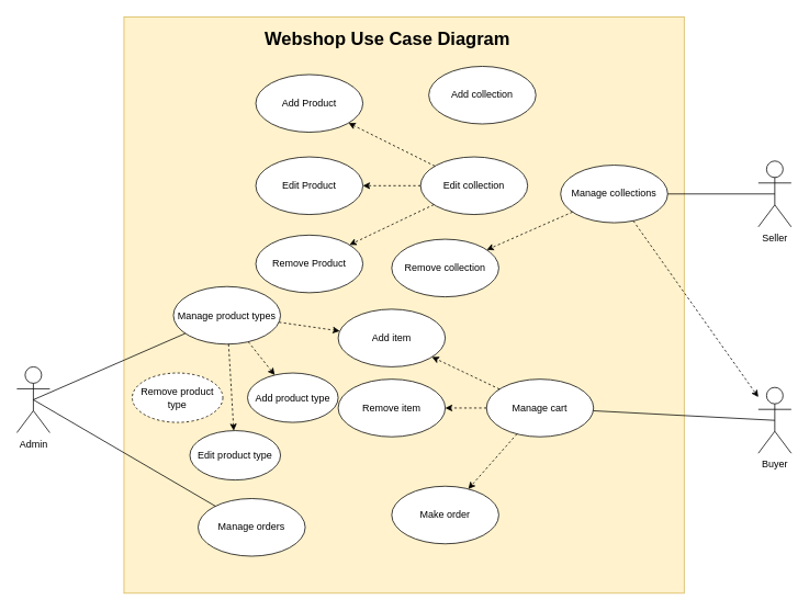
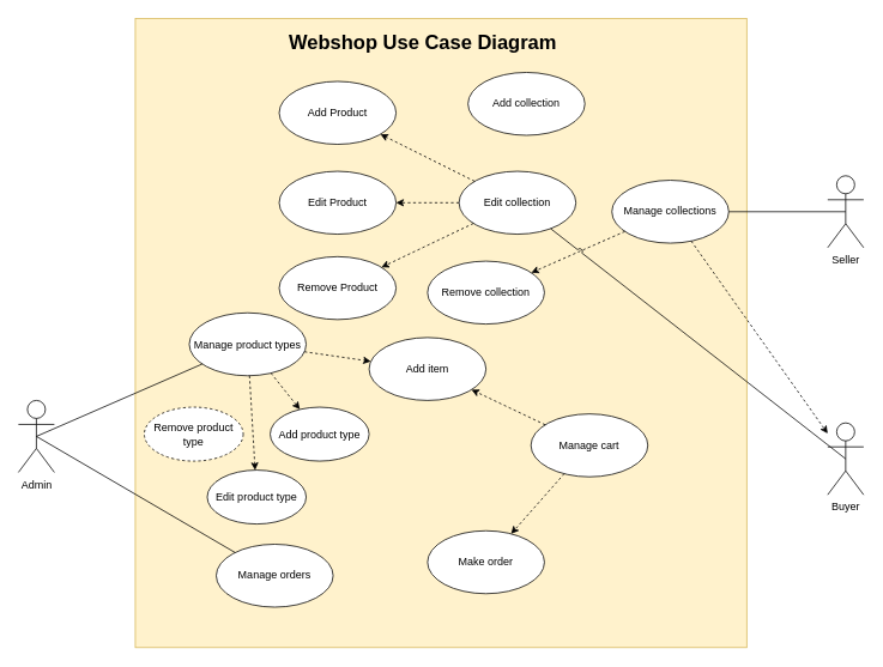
  <mxCell id="0" />
  <mxCell id="1" parent="0" />
  <mxCell id="2" value="Seller" style="shape=umlActor;verticalLabelPosition=bottom;verticalAlign=top;html=1;outlineConnect=0;fillColor=none;" parent="1" vertex="1"><mxGeometry x="920" y="195" width="40" height="80" as="geometry" /></mxCell>
  <mxCell id="3" value="Admin" style="shape=umlActor;verticalLabelPosition=bottom;verticalAlign=top;html=1;outlineConnect=0;fillColor=none;" parent="1" vertex="1"><mxGeometry x="20" y="445" width="40" height="80" as="geometry" /></mxCell>
  <mxCell id="4" value="Buyer" style="shape=umlActor;verticalLabelPosition=bottom;verticalAlign=top;html=1;outlineConnect=0;fillColor=none;" parent="1" vertex="1"><mxGeometry x="920" y="470" width="40" height="80" as="geometry" /></mxCell>
  <mxCell id="5" value="" style="rounded=0;whiteSpace=wrap;html=1;fillColor=#fff2cc;strokeColor=#d6b656;" parent="1" vertex="1"><mxGeometry x="150" y="20" width="680" height="700" as="geometry" /></mxCell>
  <mxCell id="6" value="Manage cart" style="ellipse;whiteSpace=wrap;html=1;fillColor=default;" parent="1" vertex="1"><mxGeometry x="590" y="460" width="130" height="70" as="geometry" /></mxCell>
  <mxCell id="7" value="Manage collections" style="ellipse;whiteSpace=wrap;html=1;fillColor=default;" parent="1" vertex="1"><mxGeometry x="680" y="200" width="130" height="70" as="geometry" /></mxCell>
  <mxCell id="8" value="Add Product&lt;span style=&quot;color: rgba(0 , 0 , 0 , 0) ; font-family: monospace ; font-size: 0px&quot;&gt;%3CmxGraphModel%3E%3Croot%3E%3CmxCell%20id%3D%220%22%2F%3E%3CmxCell%20id%3D%221%22%20parent%3D%220%22%2F%3E%3CmxCell%20id%3D%222%22%20value%3D%22Seller%22%20style%3D%22shape%3DumlActor%3BverticalLabelPosition%3Dbottom%3BverticalAlign%3Dtop%3Bhtml%3D1%3BoutlineConnect%3D0%3BfillColor%3Dnone%3B%22%20vertex%3D%221%22%20parent%3D%221%22%3E%3CmxGeometry%20x%3D%22730%22%20y%3D%22250%22%20width%3D%2240%22%20height%3D%2270%22%20as%3D%22geometry%22%2F%3E%3C%2FmxCell%3E%3C%2Froot%3E%3C%2FmxGraphModel%3E&lt;/span&gt;" style="ellipse;whiteSpace=wrap;html=1;fillColor=default;" parent="1" vertex="1"><mxGeometry x="310" width="130" height="70" as="geometry" y="90" /></mxCell>
  <mxCell id="9" value="Make order" style="ellipse;whiteSpace=wrap;html=1;fillColor=default;" parent="1" vertex="1"><mxGeometry x="475" y="590" width="130" height="70" as="geometry" /></mxCell>
  <mxCell id="10" value="Remove Product" style="ellipse;whiteSpace=wrap;html=1;fillColor=default;" parent="1" vertex="1"><mxGeometry x="310" y="285" width="130" height="70" as="geometry" /></mxCell>
  <mxCell id="11" value="Edit Product" style="ellipse;whiteSpace=wrap;html=1;fillColor=default;" parent="1" vertex="1"><mxGeometry x="310" y="190" width="130" height="70" as="geometry" /></mxCell>
  <mxCell id="12" value="Add collection" style="ellipse;whiteSpace=wrap;html=1;fillColor=default;" parent="1" vertex="1"><mxGeometry x="520" y="80" width="130" height="70" as="geometry" /></mxCell>
  <mxCell id="13" value="Remove collection" style="ellipse;whiteSpace=wrap;html=1;fillColor=default;" parent="1" vertex="1"><mxGeometry x="475" y="290" width="130" height="70" as="geometry" /></mxCell>
  <mxCell id="14" value="Edit collection" style="ellipse;whiteSpace=wrap;html=1;fillColor=default;" parent="1" vertex="1"><mxGeometry x="510" y="190" width="130" height="70" as="geometry" /></mxCell>
  <mxCell id="15" value="" style="endArrow=none;html=1;rounded=0;jumpStyle=arc;exitX=1;exitY=0.5;exitDx=0;exitDy=0;entryX=0.5;entryY=0.5;entryDx=0;entryDy=0;entryPerimeter=0;" parent="1" source="7" target="2" edge="1"><mxGeometry width="50" height="50" relative="1" as="geometry"><mxPoint x="650" y="540" as="sourcePoint" /><mxPoint x="700" y="490" as="targetPoint" /></mxGeometry></mxCell>
  <mxCell id="16" value="" style="endArrow=classic;html=1;rounded=0;jumpStyle=arc;dashed=1;" parent="1" source="14" target="10" edge="1"><mxGeometry width="50" height="50" relative="1" as="geometry"><mxPoint x="690" y="245" as="sourcePoint" /><mxPoint x="662.99" y="138.23" as="targetPoint" /></mxGeometry></mxCell>
  <mxCell id="17" value="" style="endArrow=classic;html=1;rounded=0;jumpStyle=arc;dashed=1;" parent="1" source="7" target="13" edge="1"><mxGeometry width="50" height="50" relative="1" as="geometry"><mxPoint x="700" y="255" as="sourcePoint" /><mxPoint x="672.99" y="148.23" as="targetPoint" /></mxGeometry></mxCell>
  <mxCell id="18" value="" style="endArrow=classic;html=1;rounded=0;jumpStyle=arc;dashed=1;" parent="1" source="7" target="4" edge="1"><mxGeometry width="50" height="50" relative="1" as="geometry"><mxPoint x="710" y="265" as="sourcePoint" /><mxPoint x="682.99" y="158.23" as="targetPoint" /></mxGeometry></mxCell>
  <mxCell id="19" value="" style="endArrow=classic;html=1;rounded=0;jumpStyle=arc;dashed=1;" parent="1" source="14" target="11" edge="1"><mxGeometry width="50" height="50" relative="1" as="geometry"><mxPoint x="720" y="275" as="sourcePoint" /><mxPoint x="692.99" y="168.23" as="targetPoint" /></mxGeometry></mxCell>
  <mxCell id="20" value="" style="endArrow=classic;html=1;rounded=0;jumpStyle=arc;dashed=1;" parent="1" source="14" target="8" edge="1"><mxGeometry width="50" height="50" relative="1" as="geometry"><mxPoint x="730" y="285" as="sourcePoint" /><mxPoint x="702.99" y="178.23" as="targetPoint" /></mxGeometry></mxCell>
- <mxCell id="21" value="" style="endArrow=none;html=1;rounded=0;jumpStyle=arc;endFill=0;exitX=0.5;exitY=0.5;exitDx=0;exitDy=0;exitPerimeter=0;" parent="1" source="4" target="6" edge="1"><mxGeometry width="50" height="50" relative="1" as="geometry"><mxPoint x="770" y="610" as="sourcePoint" /><mxPoint x="820" y="560" as="targetPoint" /></mxGeometry></mxCell>
- <mxCell id="22" value="Remove item" style="ellipse;whiteSpace=wrap;html=1;fillColor=default;" parent="1" vertex="1"><mxGeometry x="410" y="460" width="130" height="70" as="geometry" /></mxCell>
+ <mxCell id="21" value="" style="endArrow=none;html=1;rounded=0;jumpStyle=arc;endFill=0;exitX=0.5;exitY=0.5;exitDx=0;exitDy=0;exitPerimeter=0;" parent="1" source="4" target="14" edge="1"><mxGeometry width="50" height="50" relative="1" as="geometry"><mxPoint x="770" y="610" as="sourcePoint" /><mxPoint x="820" y="560" as="targetPoint" /></mxGeometry></mxCell>
  <mxCell id="23" value="Add item" style="ellipse;whiteSpace=wrap;html=1;fillColor=default;" parent="1" vertex="1"><mxGeometry x="410" y="375" width="130" height="70" as="geometry" /></mxCell>
  <mxCell id="24" value="" style="endArrow=classic;html=1;rounded=0;jumpStyle=arc;dashed=1;" parent="1" source="6" target="23" edge="1"><mxGeometry width="50" height="50" relative="1" as="geometry"><mxPoint x="590" y="470" as="sourcePoint" /><mxPoint x="640" y="420" as="targetPoint" /></mxGeometry></mxCell>
- <mxCell id="25" value="" style="endArrow=classic;html=1;rounded=0;jumpStyle=arc;dashed=1;" parent="1" source="6" target="22" edge="1"><mxGeometry width="50" height="50" relative="1" as="geometry"><mxPoint x="580" y="580" as="sourcePoint" /><mxPoint x="630" y="530" as="targetPoint" /></mxGeometry></mxCell>
  <mxCell id="26" value="" style="endArrow=classic;html=1;rounded=0;jumpStyle=arc;dashed=1;" parent="1" source="6" target="9" edge="1"><mxGeometry width="50" height="50" relative="1" as="geometry"><mxPoint x="610" y="620" as="sourcePoint" /><mxPoint x="660" y="570" as="targetPoint" /></mxGeometry></mxCell>
  <mxCell id="27" value="Manage product types" style="ellipse;whiteSpace=wrap;html=1;fillColor=default;" parent="1" vertex="1"><mxGeometry x="210" y="347.5" width="130" height="70" as="geometry" /></mxCell>
  <mxCell id="28" value="Add product type" style="ellipse;whiteSpace=wrap;html=1;fillColor=default;" parent="1" vertex="1"><mxGeometry x="300" y="452.5" width="110" height="60" as="geometry" /></mxCell>
  <mxCell id="29" value="Edit product type" style="ellipse;whiteSpace=wrap;html=1;fillColor=default;" parent="1" vertex="1"><mxGeometry x="230" y="522.5" width="110" height="60" as="geometry" /></mxCell>
  <mxCell id="30" value="Remove product type" style="ellipse;whiteSpace=wrap;html=1;fillColor=default;dashed=1;" parent="1" vertex="1"><mxGeometry x="160" y="452.5" width="110" height="60" as="geometry" /></mxCell>
  <mxCell id="31" style="edgeStyle=orthogonalEdgeStyle;rounded=0;orthogonalLoop=1;jettySize=auto;html=1;exitX=0.5;exitY=1;exitDx=0;exitDy=0;" parent="1" source="29" target="29" edge="1"><mxGeometry relative="1" as="geometry" /></mxCell>
  <mxCell id="32" value="" style="endArrow=none;html=1;rounded=0;entryX=0.5;entryY=0.5;entryDx=0;entryDy=0;entryPerimeter=0;" parent="1" source="27" target="3" edge="1"><mxGeometry width="50" height="50" relative="1" as="geometry"><mxPoint x="80" y="610" as="sourcePoint" /><mxPoint x="130" y="560" as="targetPoint" /></mxGeometry></mxCell>
  <mxCell id="33" value="" style="endArrow=classic;html=1;rounded=0;dashed=1;" parent="1" source="27" target="23" edge="1"><mxGeometry width="50" height="50" relative="1" as="geometry"><mxPoint x="190" y="522.5" as="sourcePoint" /><mxPoint x="240" y="472.5" as="targetPoint" /></mxGeometry></mxCell>
  <mxCell id="34" value="" style="endArrow=classic;html=1;rounded=0;dashed=1;" parent="1" source="27" target="29" edge="1"><mxGeometry width="50" height="50" relative="1" as="geometry"><mxPoint x="262.199" y="425.276" as="sourcePoint" /><mxPoint x="234.43" y="464.434" as="targetPoint" /></mxGeometry></mxCell>
  <mxCell id="35" value="" style="endArrow=classic;html=1;rounded=0;dashed=1;" parent="1" source="27" target="28" edge="1"><mxGeometry width="50" height="50" relative="1" as="geometry"><mxPoint x="272.199" y="435.276" as="sourcePoint" /><mxPoint x="244.43" y="474.434" as="targetPoint" /></mxGeometry></mxCell>
  <mxCell id="36" value="Webshop Use Case Diagram" style="text;align=center;fontStyle=1;verticalAlign=middle;spacingLeft=3;spacingRight=3;strokeColor=none;rotatable=0;points=[[0,0.5],[1,0.5]];portConstraint=eastwest;fontSize=22;" parent="1" vertex="1"><mxGeometry x="250" y="20" width="440" height="50" as="geometry" /></mxCell>
  <mxCell id="37" value="Manage orders" style="ellipse;whiteSpace=wrap;html=1;fillColor=default;" parent="1" vertex="1"><mxGeometry x="240" y="605" width="130" height="70" as="geometry" /></mxCell>
  <mxCell id="38" value="" style="endArrow=none;html=1;rounded=0;fontSize=22;entryX=0.5;entryY=0.5;entryDx=0;entryDy=0;entryPerimeter=0;" parent="1" source="37" target="3" edge="1"><mxGeometry width="50" height="50" relative="1" as="geometry"><mxPoint x="190" y="680" as="sourcePoint" /><mxPoint x="240" y="630" as="targetPoint" /></mxGeometry></mxCell>
